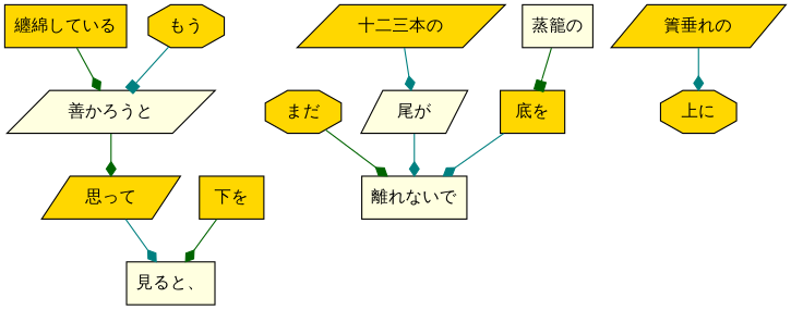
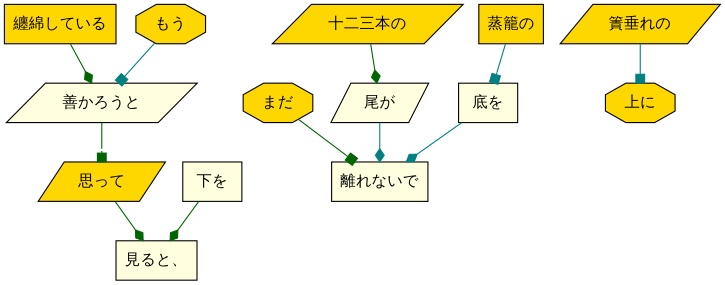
  digraph {
    fontname=Merriweather
    node [fillcolor=gold fontname=Merriweather shape=box style=filled]
    edge [arrowhead=diamond color=darkgreen fontname=Merriweather]
    n1 [label="纏綿している"]
    n2 [fillcolor=lightyellow label="善かろうと" shape=parallelogram]
    n3 [label="思って" shape=parallelogram]
    n4 [label="もう" shape=octagon]
    n5 [fillcolor=lightyellow label="見ると、"]
-   n6 [label="下を"]
+   n6 [fillcolor=lightyellow label="下を"]
    n7 [label="まだ" shape=octagon]
    n8 [fillcolor=lightyellow label="離れないで"]
    n9 [label="十二三本の" shape=parallelogram]
    n10 [fillcolor=lightyellow label="尾が" shape=parallelogram]
-   n11 [fillcolor=lightyellow label="蒸籠の"]
-   n12 [label="底を"]
+   n11 [label="蒸籠の"]
+   n12 [fillcolor=lightyellow label="底を"]
    n13 [label="簀垂れの" shape=parallelogram]
    n14 [label="上に" shape=octagon]
    n1 -> n2
-   n2 -> n3
-   n3 -> n5 [color=teal]
+   n2 -> n3 [arrowhead=box]
+   n3 -> n5
    n4 -> n2 [arrowhead=box color=teal]
    n6 -> n5
-   n7 -> n8
-   n9 -> n10 [color=teal]
+   n7 -> n8 [arrowhead=box]
+   n9 -> n10
    n10 -> n8 [color=teal]
-   n11 -> n12 [arrowhead=box]
+   n11 -> n12 [arrowhead=box color=teal]
    n12 -> n8 [color=teal]
-   n13 -> n14 [color=teal]
+   n13 -> n14 [arrowhead=box color=teal]
  }
